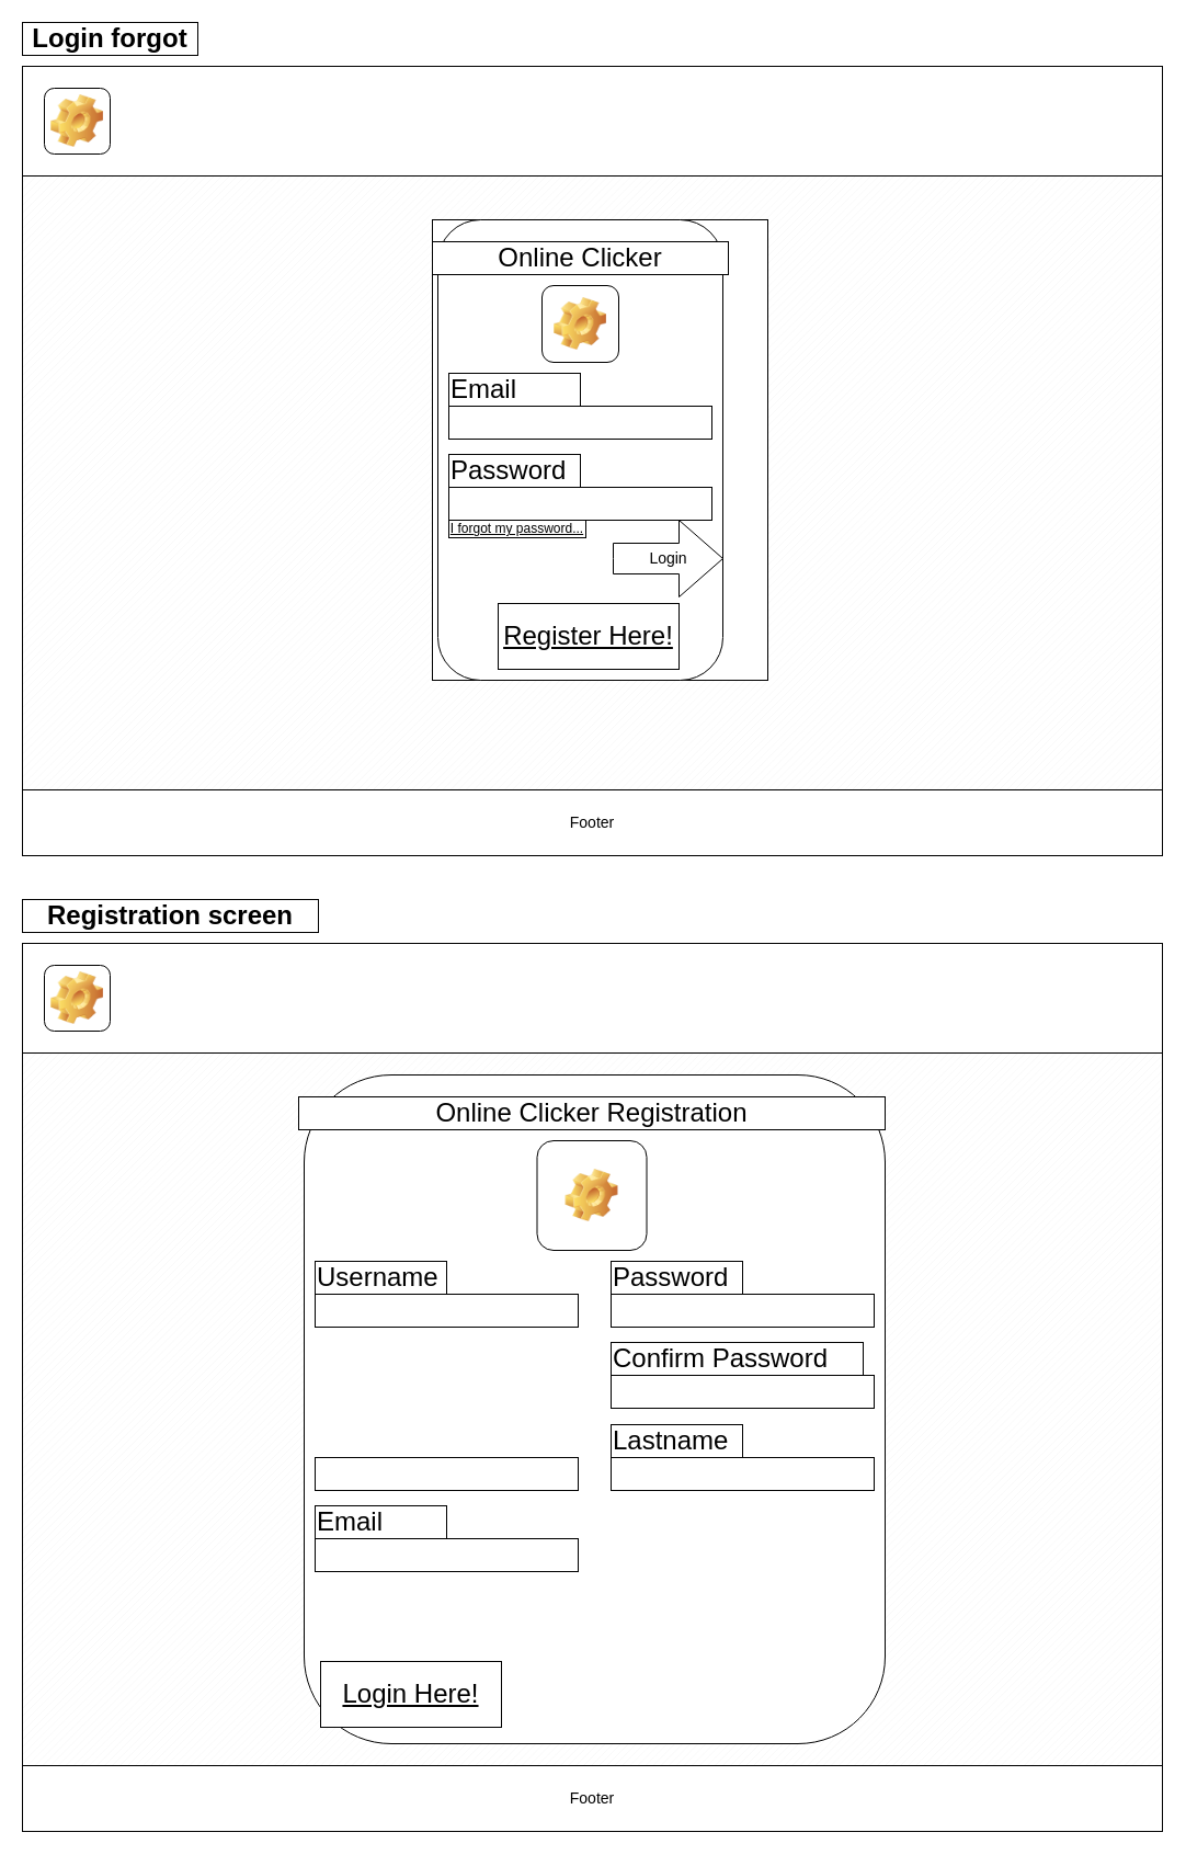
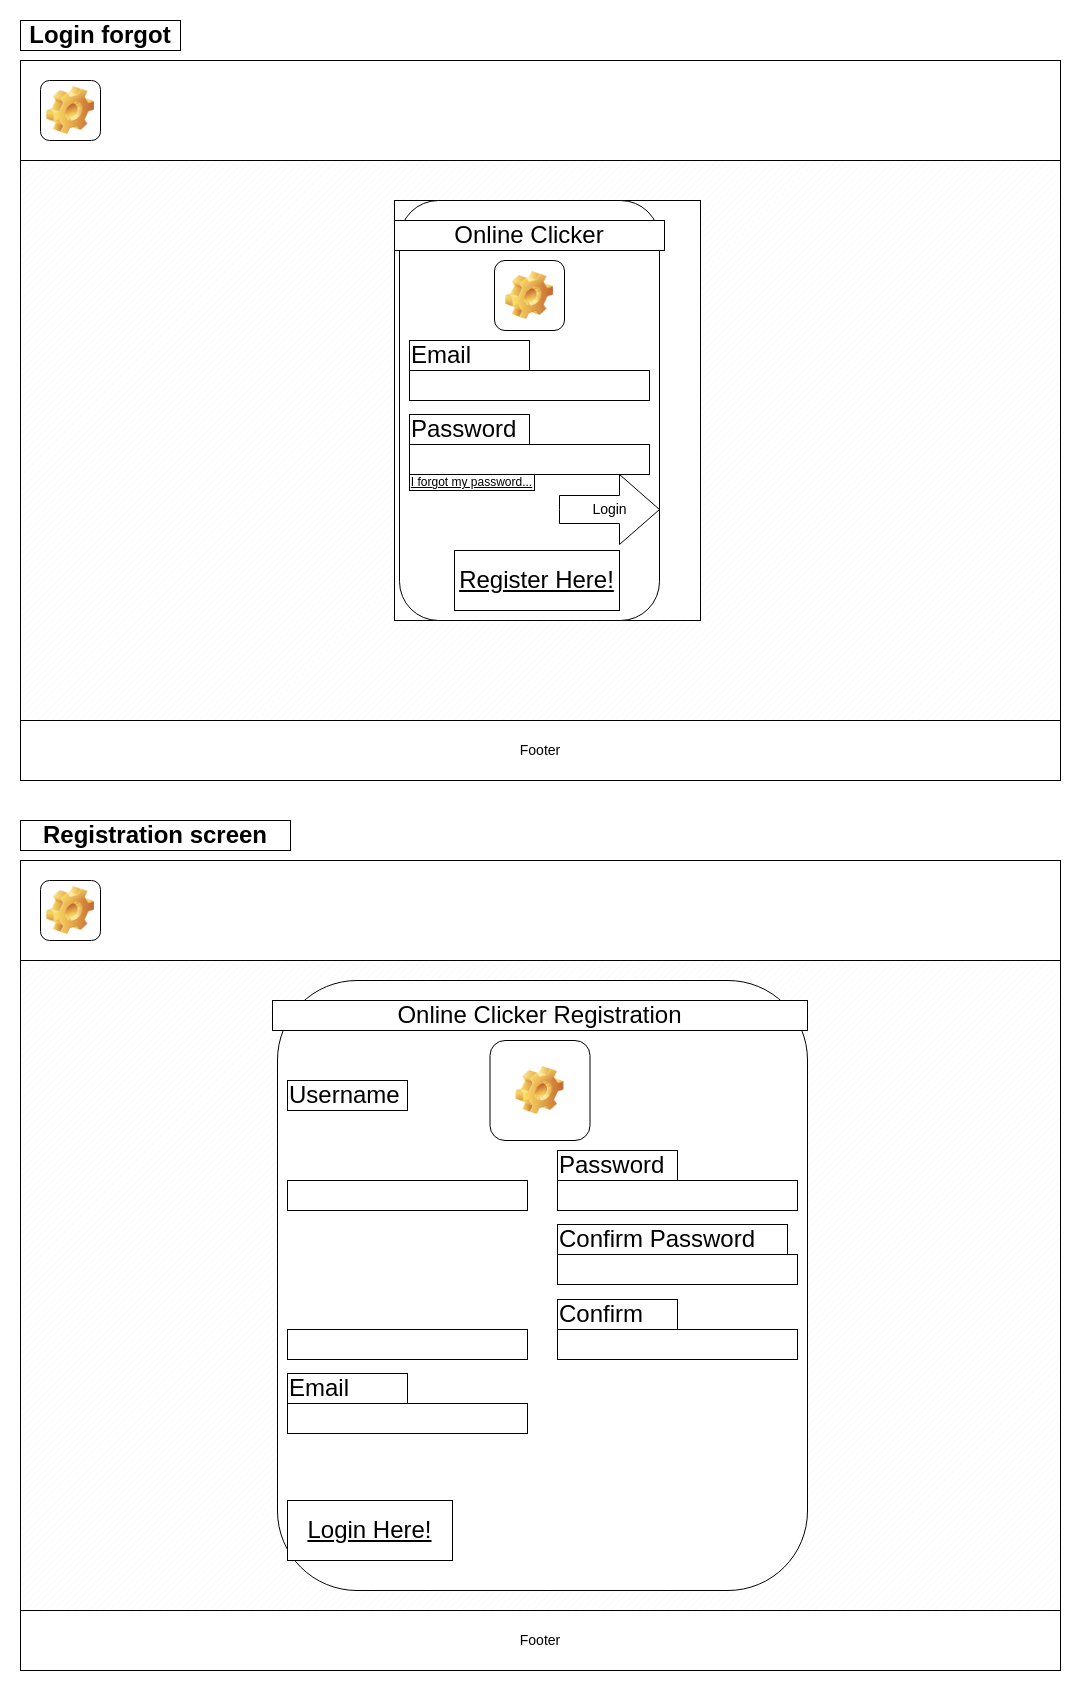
  <mxCell id="0" />
  <mxCell id="1" parent="0" />
  <mxCell id="2" value="" style="verticalLabelPosition=bottom;verticalAlign=top;html=1;shape=mxgraph.basic.patternFillRect;fillStyle=diag;step=5;fillStrokeWidth=0.2;fillStrokeColor=#dddddd;fillColor=default;strokeColor=default;fontColor=default;" vertex="1" parent="1"><mxGeometry x="20" y="60" width="1040" height="720" as="geometry" /></mxCell>
  <mxCell id="3" value="&lt;font style=&quot;font-size: 24px&quot;&gt;&lt;b&gt;Login forgot&lt;/b&gt;&lt;/font&gt;" style="text;html=1;align=center;verticalAlign=middle;whiteSpace=wrap;rounded=0;fillColor=default;strokeColor=default;fontColor=default;" vertex="1" parent="1"><mxGeometry x="20" width="160" height="30" as="geometry" y="20" /></mxCell>
  <mxCell id="4" value="" style="rounded=0;whiteSpace=wrap;html=1;fontSize=24;fillColor=default;strokeColor=default;fontColor=default;" vertex="1" parent="1"><mxGeometry x="20" y="60" width="1040" height="100" as="geometry" /></mxCell>
  <mxCell id="5" value="" style="icon;html=1;image=img/clipart/Gear_128x128.png;fontSize=24;labelBackgroundColor=default;fillColor=default;strokeColor=default;fontColor=default;" vertex="1" parent="1"><mxGeometry x="40" y="80" width="60" height="60" as="geometry" /></mxCell>
  <mxCell id="6" value="" style="group;fillColor=default;strokeColor=default;fontColor=default;" vertex="1" connectable="0" parent="1"><mxGeometry x="394" y="200" width="306" height="420" as="geometry" /></mxCell>
  <mxCell id="7" value="" style="rounded=1;whiteSpace=wrap;html=1;fontSize=24;fillColor=default;strokeColor=default;fontColor=default;" vertex="1" parent="6"><mxGeometry x="5" width="260" height="420" as="geometry" /></mxCell>
  <mxCell id="8" value="Online Clicker" style="text;html=1;align=center;verticalAlign=middle;whiteSpace=wrap;rounded=0;fontSize=24;fillColor=default;strokeColor=default;fontColor=default;" vertex="1" parent="6"><mxGeometry y="20" width="270" height="30" as="geometry" /></mxCell>
  <mxCell id="9" value="" style="icon;html=1;image=img/clipart/Gear_128x128.png;fontSize=24;labelBackgroundColor=default;fillColor=default;strokeColor=default;fontColor=default;" vertex="1" parent="6"><mxGeometry x="100" y="60" width="70" height="70" as="geometry" /></mxCell>
  <mxCell id="10" value="Email" style="text;html=1;align=left;verticalAlign=middle;whiteSpace=wrap;rounded=0;labelBackgroundColor=default;fontSize=24;fillColor=default;strokeColor=default;fontColor=default;" vertex="1" parent="6"><mxGeometry x="15" y="140" width="120" height="30" as="geometry" /></mxCell>
  <mxCell id="11" value="" style="rounded=0;whiteSpace=wrap;html=1;labelBackgroundColor=default;fontSize=24;fillColor=default;strokeColor=default;fontColor=default;" vertex="1" parent="6"><mxGeometry x="15" y="170" width="240" height="30" as="geometry" /></mxCell>
  <mxCell id="12" value="Password" style="text;html=1;align=left;verticalAlign=middle;whiteSpace=wrap;rounded=0;labelBackgroundColor=default;fontSize=24;fillColor=default;strokeColor=default;fontColor=default;" vertex="1" parent="6"><mxGeometry x="15" y="214" width="120" height="30" as="geometry" /></mxCell>
  <mxCell id="13" value="" style="rounded=0;whiteSpace=wrap;html=1;labelBackgroundColor=default;fontSize=24;fillColor=default;strokeColor=default;fontColor=default;" vertex="1" parent="6"><mxGeometry x="15" y="244" width="240" height="30" as="geometry" /></mxCell>
  <mxCell id="14" value="&lt;font style=&quot;font-size: 12px;&quot;&gt;I forgot my password...&lt;/font&gt;" style="text;html=1;whiteSpace=wrap;align=center;verticalAlign=middle;fontStyle=4;labelBackgroundColor=default;fontSize=12;labelBorderColor=none;fillColor=default;strokeColor=default;fontColor=default;" vertex="1" parent="6"><mxGeometry x="15" y="274" width="125" height="16" as="geometry" /></mxCell>
  <mxCell id="15" value="Register Here!" style="text;align=center;verticalAlign=middle;fontStyle=4;labelBackgroundColor=default;fontSize=24;labelBorderColor=none;whiteSpace=wrap;html=1;fillColor=default;strokeColor=default;fontColor=default;" vertex="1" parent="6"><mxGeometry x="60" y="350" width="165" height="60" as="geometry" /></mxCell>
  <mxCell id="16" value="Login" style="html=1;shadow=0;dashed=0;align=center;verticalAlign=middle;shape=mxgraph.arrows2.arrow;dy=0.6;dx=40;notch=0;labelBackgroundColor=none;labelBorderColor=none;fontSize=14;fillColor=default;strokeColor=default;fontColor=default;" vertex="1" parent="6"><mxGeometry x="165" y="274" width="100" height="70" as="geometry" /></mxCell>
  <mxCell id="17" value="" style="verticalLabelPosition=bottom;verticalAlign=top;html=1;shape=mxgraph.basic.patternFillRect;fillStyle=diag;step=5;fillStrokeWidth=0.2;fillStrokeColor=#dddddd;fillColor=default;strokeColor=default;fontColor=default;" vertex="1" parent="1"><mxGeometry x="20" y="860" width="1040" height="810" as="geometry" /></mxCell>
  <mxCell id="18" value="&lt;font style=&quot;font-size: 24px&quot;&gt;&lt;b&gt;Registration screen&lt;/b&gt;&lt;/font&gt;" style="text;html=1;align=center;verticalAlign=middle;whiteSpace=wrap;rounded=0;fillColor=default;strokeColor=default;fontColor=default;" vertex="1" parent="1"><mxGeometry x="20" y="820" width="270" height="30" as="geometry" /></mxCell>
  <mxCell id="19" value="" style="rounded=0;whiteSpace=wrap;html=1;fontSize=24;fillColor=default;strokeColor=default;fontColor=default;" vertex="1" parent="1"><mxGeometry x="20" y="860" width="1040" height="100" as="geometry" /></mxCell>
  <mxCell id="20" value="" style="icon;html=1;image=img/clipart/Gear_128x128.png;fontSize=24;labelBackgroundColor=default;fillColor=default;strokeColor=default;fontColor=default;" vertex="1" parent="1"><mxGeometry x="40" y="880" width="60" height="60" as="geometry" /></mxCell>
  <mxCell id="21" value="" style="group;fontColor=default;" vertex="1" connectable="0" parent="1"><mxGeometry x="272" y="980" width="535" height="610" as="geometry" /></mxCell>
  <mxCell id="22" value="" style="rounded=1;whiteSpace=wrap;html=1;fontSize=24;fillColor=default;strokeColor=default;fontColor=default;" vertex="1" parent="21"><mxGeometry x="5" width="530" height="610" as="geometry" /></mxCell>
  <mxCell id="23" value="Online Clicker Registration" style="text;html=1;align=center;verticalAlign=middle;whiteSpace=wrap;rounded=0;fontSize=24;fillColor=default;strokeColor=default;fontColor=default;" vertex="1" parent="21"><mxGeometry y="20" width="535" height="30" as="geometry" /></mxCell>
  <mxCell id="24" value="" style="icon;html=1;image=img/clipart/Gear_128x128.png;fontSize=24;labelBackgroundColor=default;fillColor=default;strokeColor=default;fontColor=default;" vertex="1" parent="21"><mxGeometry x="217.5" y="60" width="100" height="100" as="geometry" /></mxCell>
- <mxCell id="25" value="Username" style="text;html=1;align=left;verticalAlign=middle;whiteSpace=wrap;rounded=0;labelBackgroundColor=default;fontSize=24;fillColor=default;strokeColor=default;fontColor=default;" vertex="1" parent="21"><mxGeometry x="15" y="170" width="120" height="30" as="geometry" /></mxCell>
+ <mxCell id="25" value="Username" style="text;html=1;align=left;verticalAlign=middle;whiteSpace=wrap;rounded=0;labelBackgroundColor=default;fontSize=24;fillColor=default;strokeColor=default;fontColor=default;" vertex="1" parent="21"><mxGeometry x="15" y="100" width="120" height="30" as="geometry" /></mxCell>
  <mxCell id="26" value="" style="rounded=0;whiteSpace=wrap;html=1;labelBackgroundColor=default;fontSize=24;fillColor=default;strokeColor=default;fontColor=default;" vertex="1" parent="21"><mxGeometry x="15" y="200" width="240" height="30" as="geometry" /></mxCell>
  <mxCell id="27" value="" style="rounded=0;whiteSpace=wrap;html=1;labelBackgroundColor=default;fontSize=24;fillColor=default;strokeColor=default;fontColor=default;" vertex="1" parent="21"><mxGeometry x="15" y="349" width="240" height="30" as="geometry" /></mxCell>
  <mxCell id="28" value="Email" style="text;html=1;align=left;verticalAlign=middle;whiteSpace=wrap;rounded=0;labelBackgroundColor=default;fontSize=24;fillColor=default;strokeColor=default;fontColor=default;" vertex="1" parent="21"><mxGeometry x="15" y="393" width="120" height="30" as="geometry" /></mxCell>
  <mxCell id="29" value="" style="rounded=0;whiteSpace=wrap;html=1;labelBackgroundColor=default;fontSize=24;fillColor=default;strokeColor=default;fontColor=default;" vertex="1" parent="21"><mxGeometry x="15" y="423" width="240" height="30" as="geometry" /></mxCell>
  <mxCell id="30" value="Password" style="text;html=1;align=left;verticalAlign=middle;whiteSpace=wrap;rounded=0;labelBackgroundColor=default;fontSize=24;fillColor=default;strokeColor=default;fontColor=default;" vertex="1" parent="21"><mxGeometry x="285" y="170" width="120" height="30" as="geometry" /></mxCell>
  <mxCell id="31" value="" style="rounded=0;whiteSpace=wrap;html=1;labelBackgroundColor=default;fontSize=24;fillColor=default;strokeColor=default;fontColor=default;" vertex="1" parent="21"><mxGeometry x="285" y="200" width="240" height="30" as="geometry" /></mxCell>
  <mxCell id="32" value="Confirm Password" style="text;html=1;align=left;verticalAlign=middle;whiteSpace=wrap;rounded=0;labelBackgroundColor=default;fontSize=24;fillColor=default;strokeColor=default;fontColor=default;" vertex="1" parent="21"><mxGeometry x="285" y="244" width="230" height="30" as="geometry" /></mxCell>
  <mxCell id="33" value="" style="rounded=0;whiteSpace=wrap;html=1;labelBackgroundColor=default;fontSize=24;fillColor=default;strokeColor=default;fontColor=default;" vertex="1" parent="21"><mxGeometry x="285" y="274" width="240" height="30" as="geometry" /></mxCell>
- <mxCell id="34" value="Lastname" style="text;html=1;align=left;verticalAlign=middle;whiteSpace=wrap;rounded=0;labelBackgroundColor=default;fontSize=24;fillColor=default;strokeColor=default;fontColor=default;" vertex="1" parent="21"><mxGeometry x="285" y="319" width="120" height="30" as="geometry" /></mxCell>
+ <mxCell id="34" value="Confirm" style="text;html=1;align=left;verticalAlign=middle;whiteSpace=wrap;rounded=0;labelBackgroundColor=default;fontSize=24;fillColor=default;strokeColor=default;fontColor=default;" vertex="1" parent="21"><mxGeometry x="285" y="319" width="120" height="30" as="geometry" /></mxCell>
  <mxCell id="35" value="" style="rounded=0;whiteSpace=wrap;html=1;labelBackgroundColor=default;fontSize=24;fillColor=default;strokeColor=default;fontColor=default;" vertex="1" parent="21"><mxGeometry x="285" y="349" width="240" height="30" as="geometry" /></mxCell>
- <mxCell id="36" value="&lt;font style=&quot;font-size: 24px&quot;&gt;Login Here!&lt;/font&gt;" style="text;html=1;whiteSpace=wrap;align=center;verticalAlign=middle;fontStyle=4;labelBackgroundColor=default;fontSize=24;fillColor=default;strokeColor=default;fontColor=default;" vertex="1" parent="21"><mxGeometry x="20" y="535" width="165" height="60" as="geometry" /></mxCell>
+ <mxCell id="36" value="&lt;font style=&quot;font-size: 24px&quot;&gt;Login Here!&lt;/font&gt;" style="text;html=1;whiteSpace=wrap;align=center;verticalAlign=middle;fontStyle=4;labelBackgroundColor=default;fontSize=24;fillColor=default;strokeColor=default;fontColor=default;" vertex="1" parent="21"><mxGeometry x="15" y="520" width="165" height="60" as="geometry" /></mxCell>
  <mxCell id="37" value="Footer" style="rounded=0;whiteSpace=wrap;html=1;labelBackgroundColor=default;labelBorderColor=none;fontSize=14;fontColor=default;strokeColor=default;fillColor=default;align=center;" vertex="1" parent="1"><mxGeometry x="20" y="720" width="1040" height="60" as="geometry" /></mxCell>
  <mxCell id="38" value="Footer" style="rounded=0;whiteSpace=wrap;html=1;labelBackgroundColor=default;labelBorderColor=none;fontSize=14;fontColor=default;strokeColor=default;fillColor=default;align=center;" vertex="1" parent="1"><mxGeometry x="20" y="1610" width="1040" height="60" as="geometry" /></mxCell>
